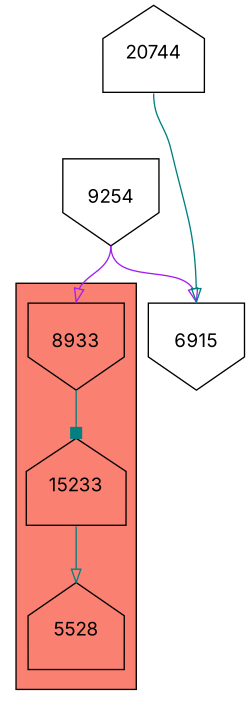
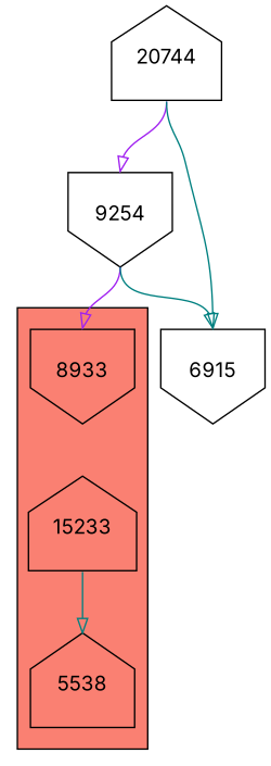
  digraph {
    fontname=Inter
    node [fontname=Inter shape=invhouse]
    edge [arrowhead=onormal color=teal fontname=Inter headport=n tailport=s]
    8933 [height=1 width=1]
    n2 [height=1 label=15233 shape=house width=1]
-   5528 [height=1 shape=house width=1]
+   5528 [height=1 shape=house width=1 label=5538]
    9254 [height=1 width=1]
    6915 [height=1 width=1]
    20744 [height=1 shape=house width=1]
    subgraph cluster_1 {
      fillcolor=salmon
      style=filled
      8933
      n2
      5528
    }
-   8933 -> n2 [arrowhead=box]
    n2 -> 5528
    9254 -> 8933 [color=purple]
-   9254 -> 6915 [color=purple]
+   9254 -> 6915
+   20744 -> 9254 [color=purple]
    20744 -> 6915
  }
